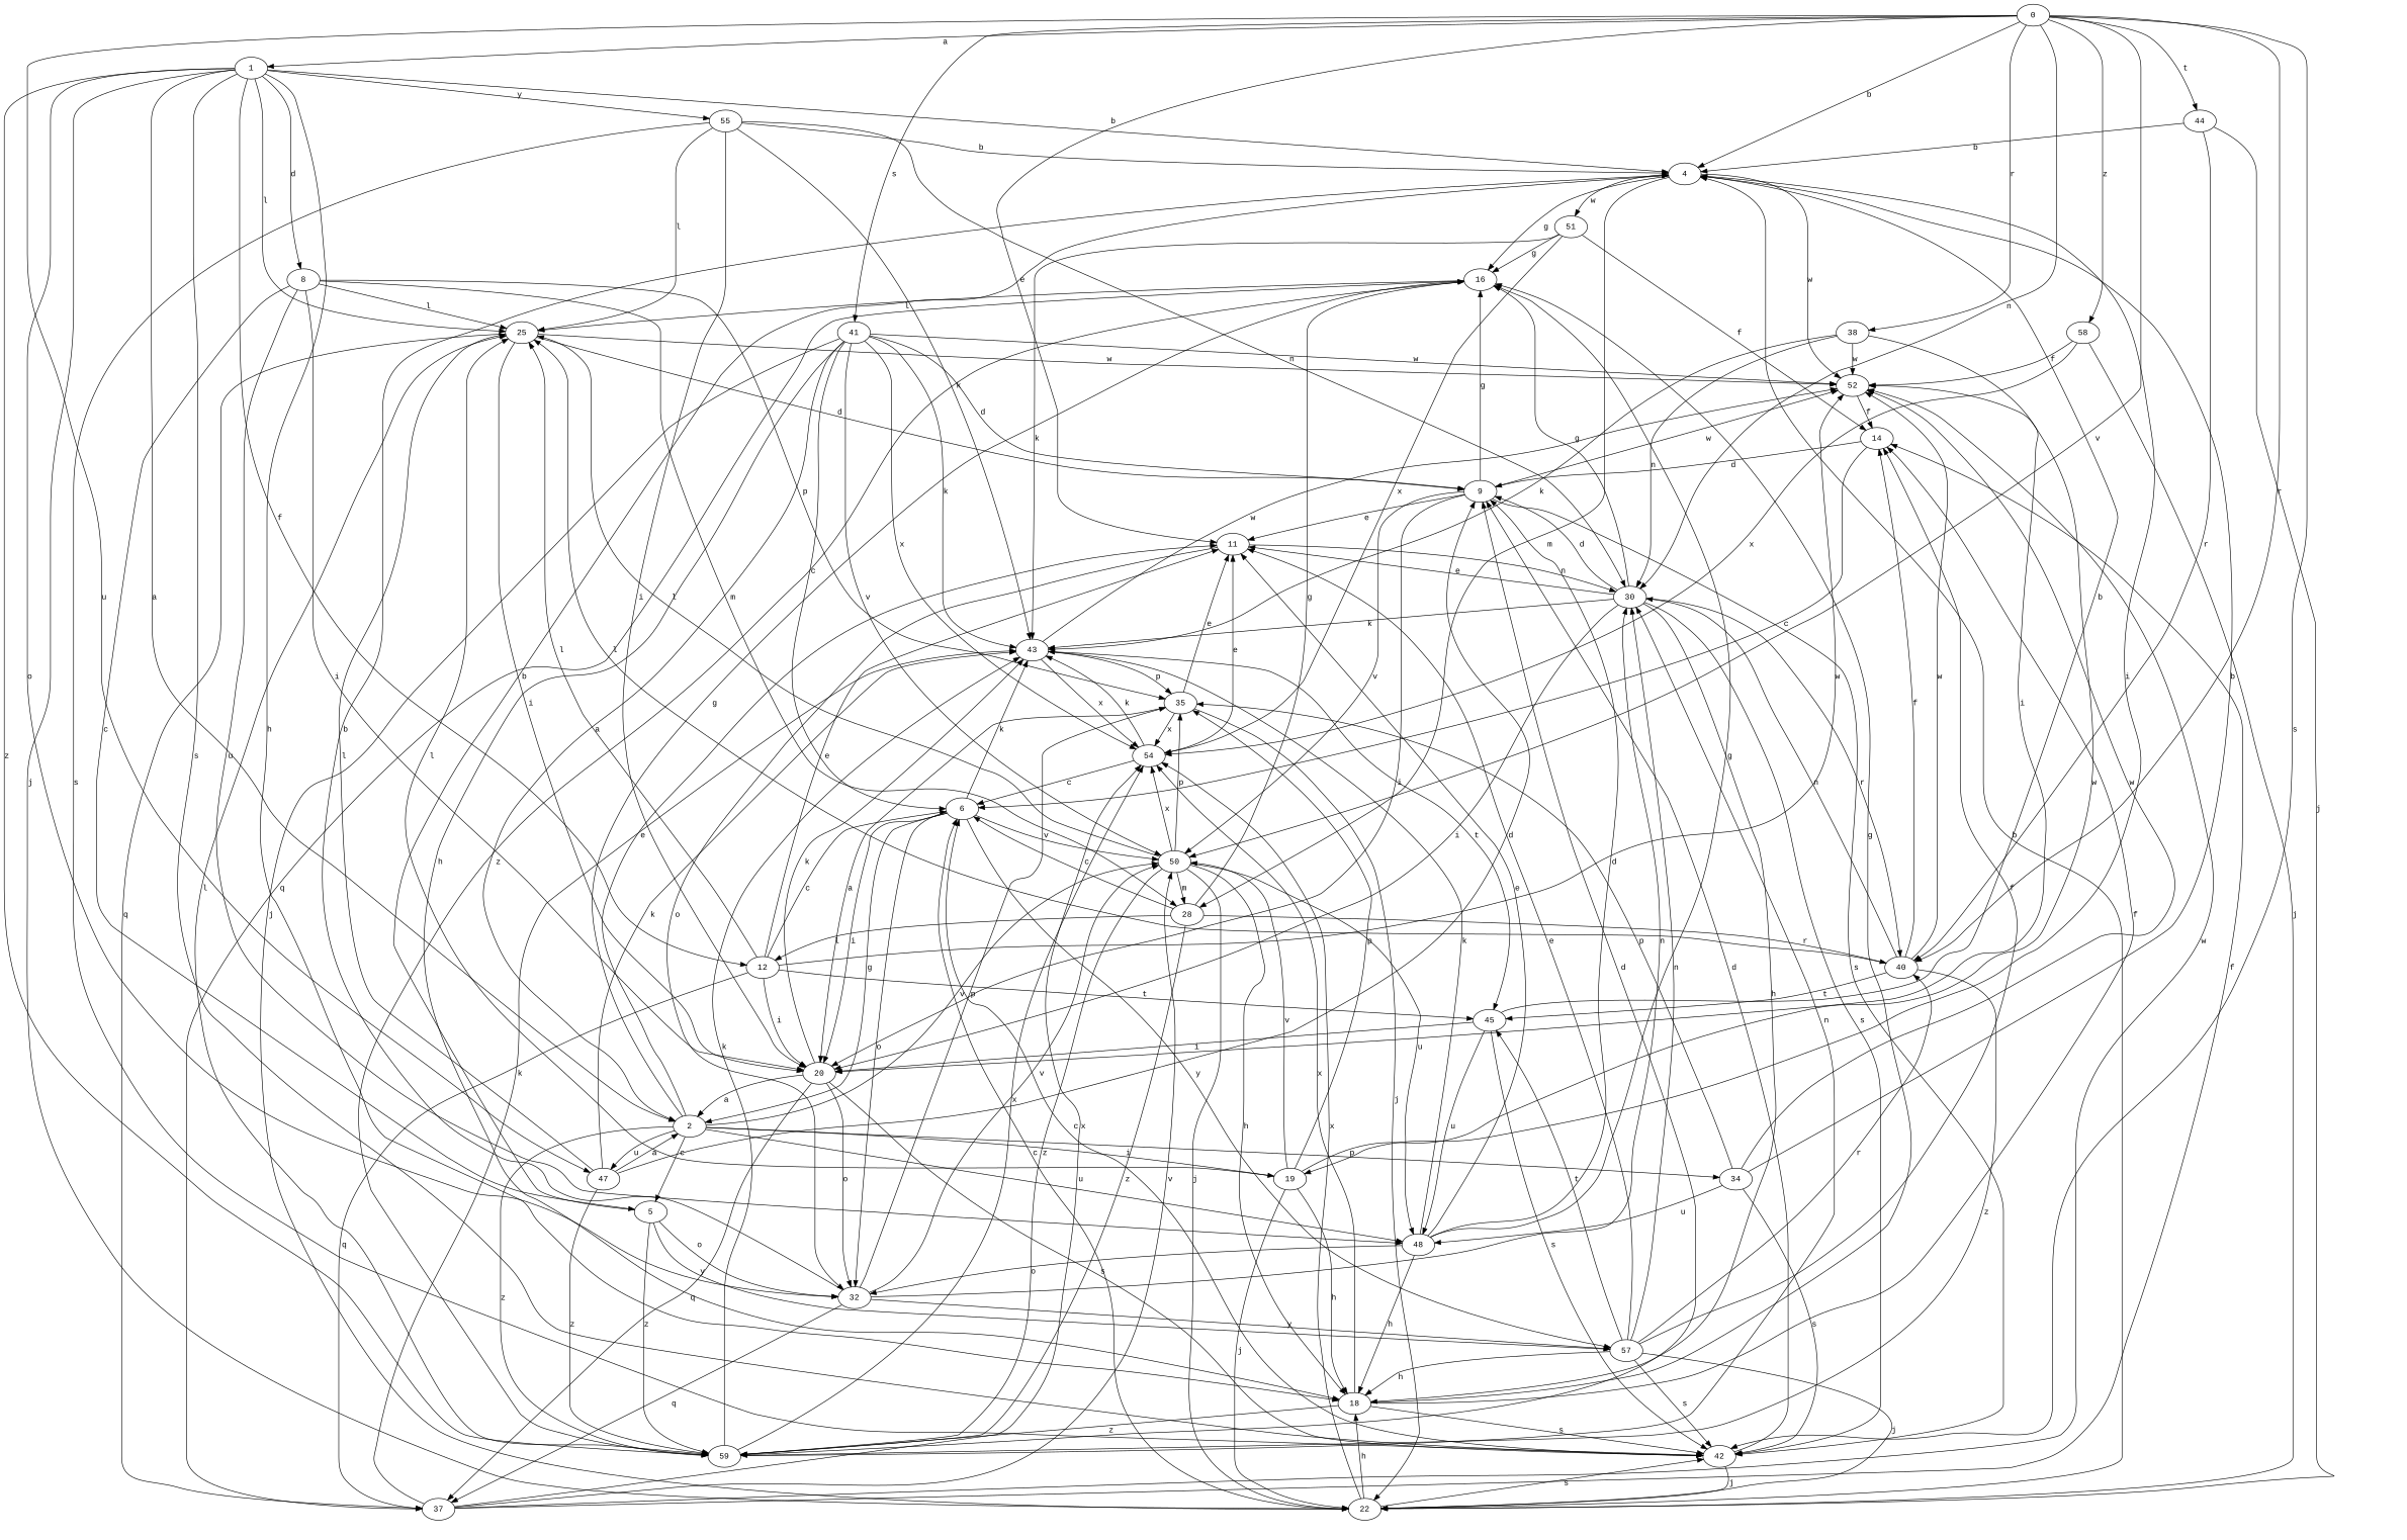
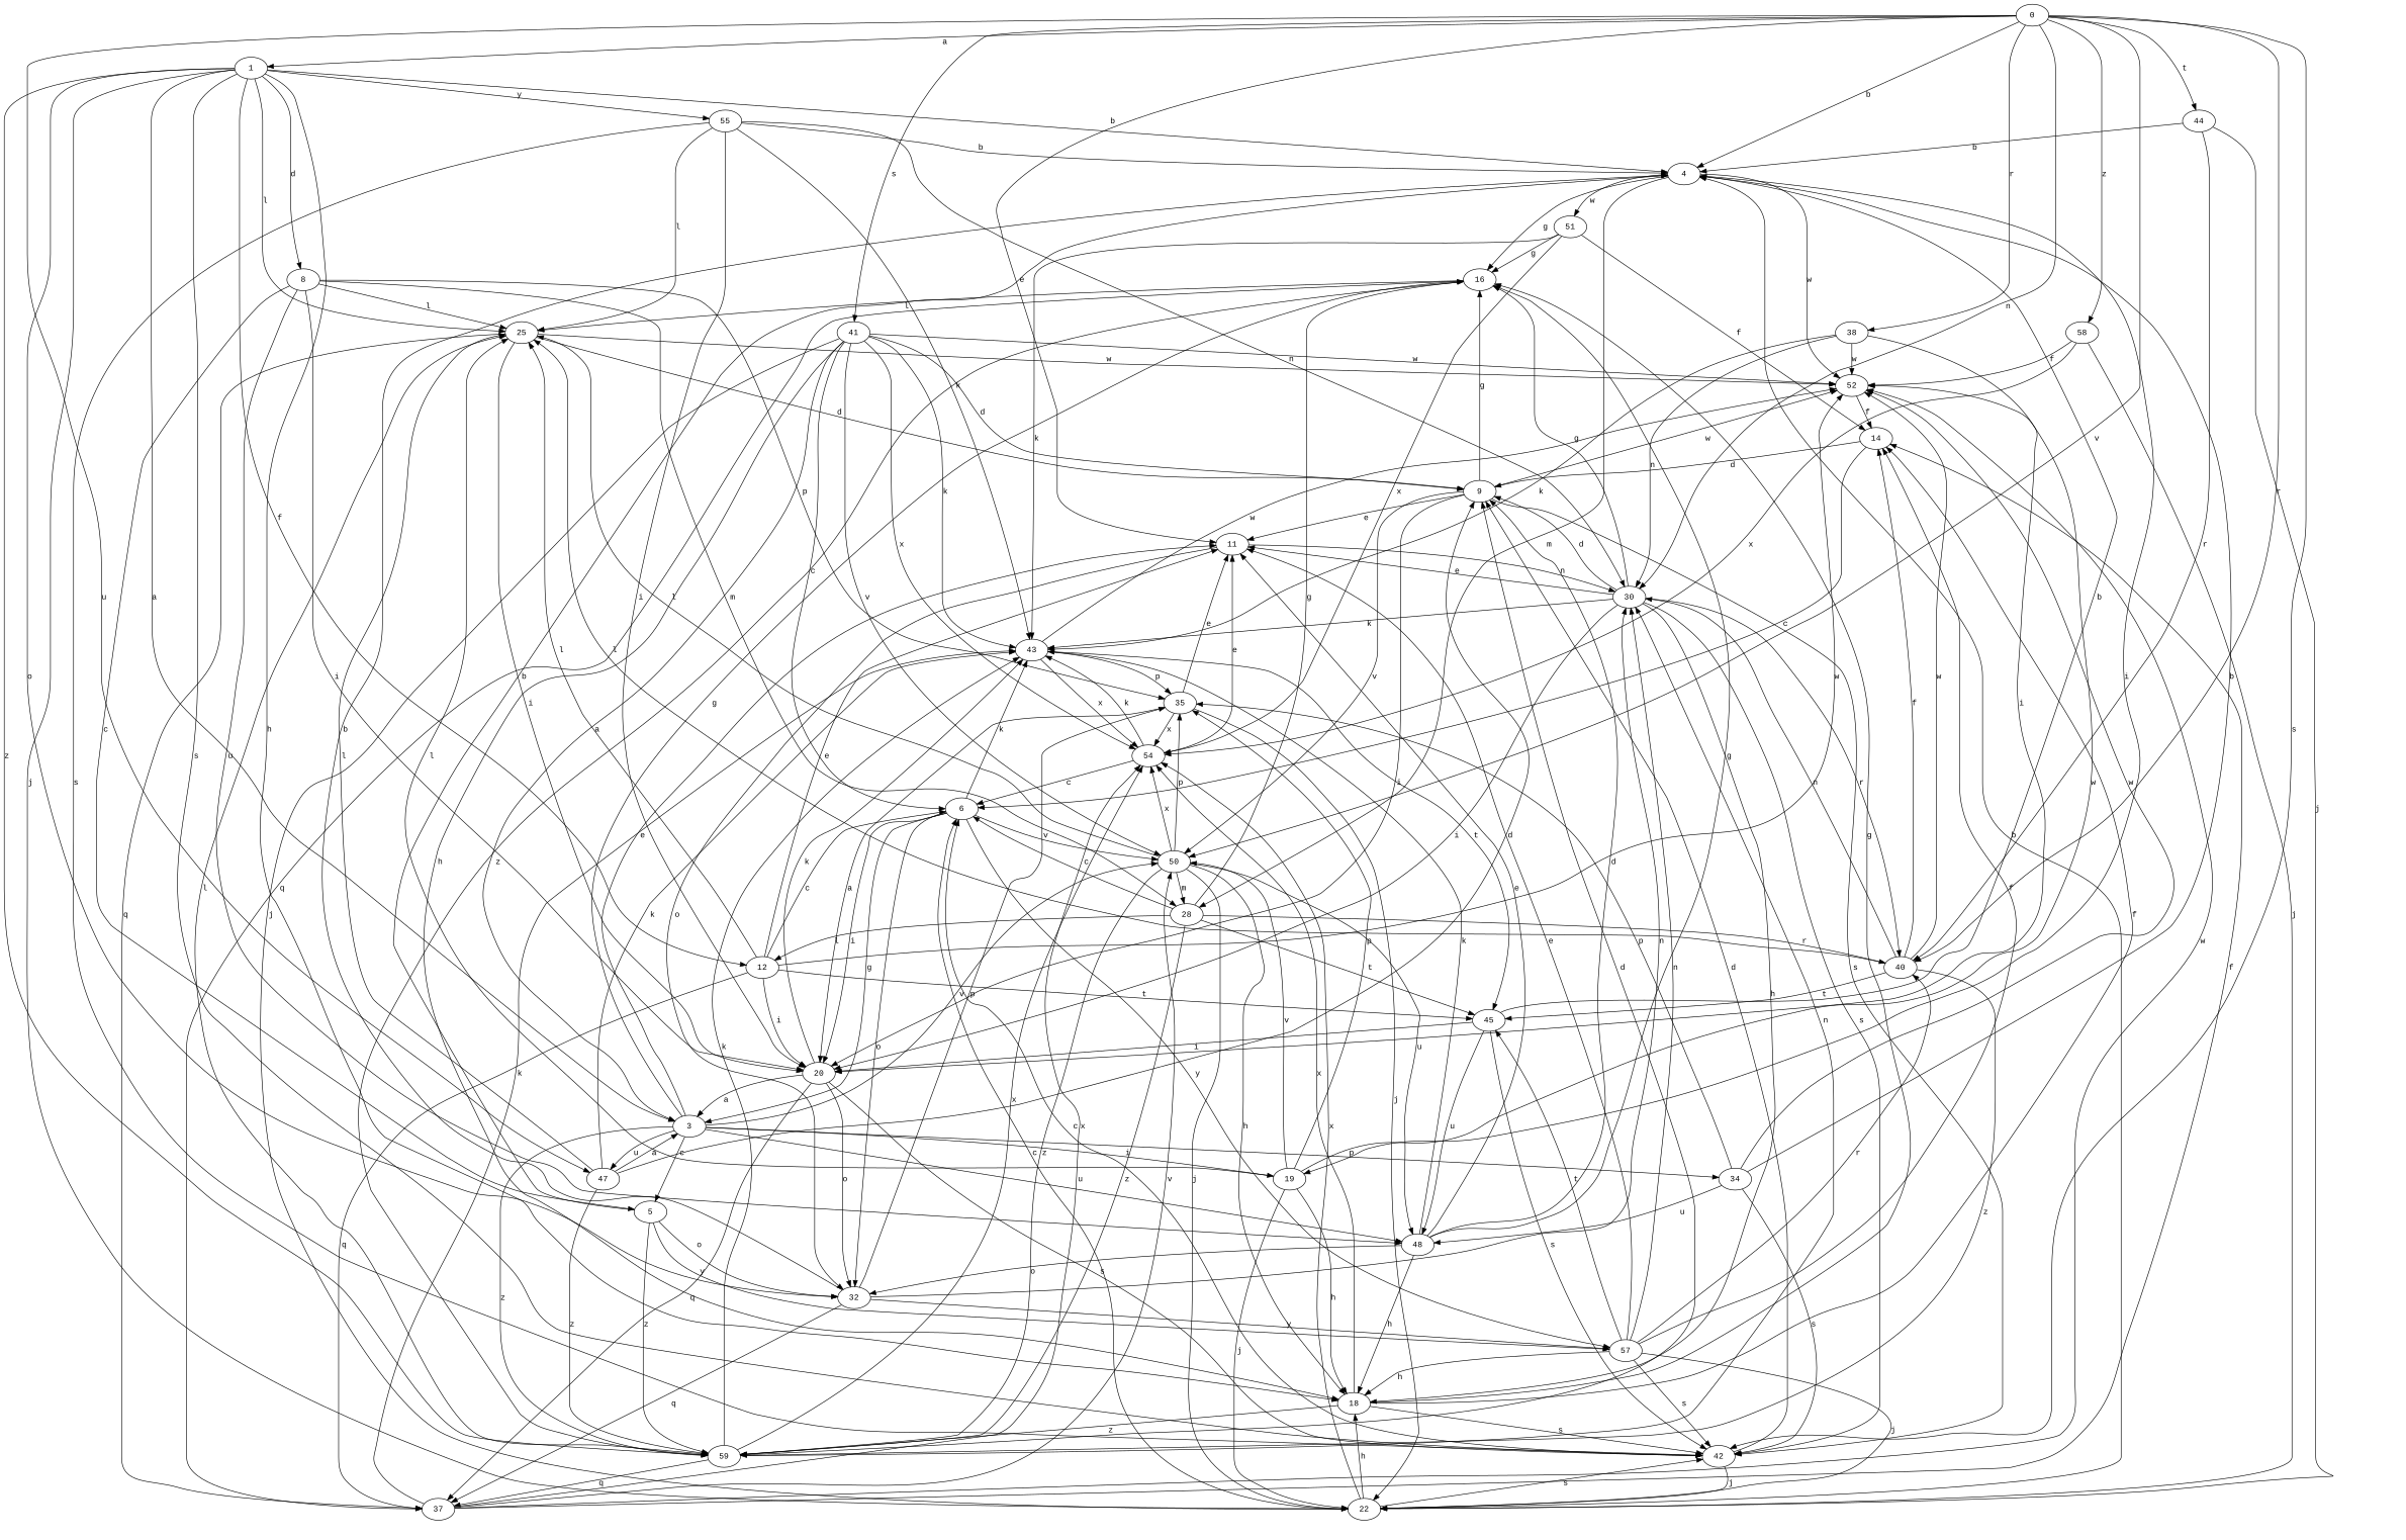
  strict digraph {
    fontname="Liberation Mono"
    node [fontname="Liberation Mono"]
    edge [fontname="Liberation Mono"]
    0
    1
    4
    11
    30
    38
    40
    41
    42
    44
    47
    50
    58
-   2
+   2 [label=3]
    8
    12
    18
    22
    25
    32
    55
    59
    16
    19
    28
    51
    52
    20
    n29 [label=43]
    9
    14
    45
    6
    54
    48
    35
    5
    34
    37
    57
    0 -> 1 [label=a]
    0 -> 4 [label=b]
    0 -> 11 [label=e]
    0 -> 30 [label=n]
    0 -> 38 [label=r]
    0 -> 40 [label=r]
    0 -> 41 [label=s]
    0 -> 42 [label=s]
    0 -> 44 [label=t]
    0 -> 47 [label=u]
    0 -> 50 [label=v]
    0 -> 58 [label=z]
    1 -> 4 [label=b]
    1 -> 42 [label=s]
    1 -> 2 [label=a]
    1 -> 8 [label=d]
    1 -> 12 [label=f]
    1 -> 18 [label=h]
    1 -> 22 [label=j]
    1 -> 25 [label=l]
    1 -> 32 [label=o]
    1 -> 55 [label=y]
    1 -> 59 [label=z]
    4 -> 16 [label=g]
    4 -> 19 [label=i]
    4 -> 28 [label=m]
    4 -> 51 [label=w]
    4 -> 52 [label=w]
    11 -> 30 [label=n]
    11 -> 32 [label=o]
    30 -> 11 [label=e]
    30 -> 40 [label=r]
    30 -> 42 [label=s]
    30 -> 18 [label=h]
    30 -> 16 [label=g]
    30 -> 20 [label=i]
    30 -> n29 [label=k]
    30 -> 9 [label=d]
    38 -> 30 [label=n]
    38 -> 52 [label=w]
    38 -> 20 [label=i]
    38 -> n29 [label=k]
    40 -> 30 [label=n]
    40 -> 25 [label=l]
    40 -> 59 [label=z]
    40 -> 52 [label=w]
    40 -> 14 [label=f]
    40 -> 45 [label=t]
    41 -> 50 [label=v]
    41 -> 2 [label=a]
    41 -> 18 [label=h]
    41 -> 22 [label=j]
    41 -> 52 [label=w]
    41 -> n29 [label=k]
    41 -> 9 [label=d]
    41 -> 6 [label=c]
    41 -> 54 [label=x]
    42 -> 22 [label=j]
    42 -> 9 [label=d]
    42 -> 6 [label=c]
    44 -> 4 [label=b]
    44 -> 40 [label=r]
    44 -> 22 [label=j]
    47 -> 2 [label=a]
    47 -> 25 [label=l]
    47 -> 59 [label=z]
    47 -> n29 [label=k]
    47 -> 9 [label=d]
    50 -> 18 [label=h]
    50 -> 22 [label=j]
    50 -> 25 [label=l]
    50 -> 59 [label=z]
    50 -> 28 [label=m]
    50 -> 54 [label=x]
    50 -> 48 [label=u]
    50 -> 35 [label=p]
    58 -> 22 [label=j]
    58 -> 52 [label=f]
    58 -> 54 [label=x]
    2 -> 11 [label=e]
    2 -> 47 [label=u]
    2 -> 50 [label=v]
    2 -> 59 [label=z]
    2 -> 16 [label=g]
    2 -> 19 [label=i]
    2 -> 48 [label=u]
    2 -> 5 [label=c]
    2 -> 34 [label=p]
    8 -> 25 [label=l]
    8 -> 28 [label=m]
    8 -> 20 [label=i]
    8 -> 48 [label=u]
    8 -> 35 [label=p]
    8 -> 5 [label=c]
    12 -> 11 [label=e]
    12 -> 25 [label=l]
    12 -> 52 [label=w]
    12 -> 20 [label=i]
    12 -> 45 [label=t]
    12 -> 6 [label=c]
    12 -> 37 [label=q]
    18 -> 42 [label=s]
    18 -> 59 [label=z]
    18 -> 16 [label=g]
    18 -> 14 [label=f]
    18 -> 54 [label=x]
    22 -> 4 [label=b]
    22 -> 42 [label=s]
    22 -> 18 [label=h]
    22 -> 6 [label=c]
    22 -> 54 [label=x]
    25 -> 52 [label=w]
    25 -> 20 [label=i]
    25 -> 9 [label=d]
    25 -> 37 [label=q]
    32 -> 4 [label=b]
    32 -> 30 [label=n]
-   32 -> 50 [label=v]
    32 -> 35 [label=p]
    32 -> 37 [label=q]
    32 -> 57 [label=y]
    55 -> 4 [label=b]
    55 -> 30 [label=n]
    55 -> 42 [label=s]
    55 -> 25 [label=l]
    55 -> 20 [label=i]
    55 -> n29 [label=k]
    59 -> 30 [label=n]
    59 -> 25 [label=l]
    59 -> n29 [label=k]
    59 -> 9 [label=d]
    59 -> 54 [label=x]
+   59 -> 37 [label=q]
    16 -> 25 [label=l]
    16 -> 59 [label=z]
    16 -> 37 [label=q]
    19 -> 50 [label=v]
    19 -> 18 [label=h]
    19 -> 22 [label=j]
    19 -> 25 [label=l]
    19 -> 52 [label=w]
    19 -> 35 [label=p]
    28 -> 40 [label=r]
    28 -> 12 [label=l]
    28 -> 59 [label=z]
    28 -> 16 [label=g]
+   28 -> 45 [label=t]
    28 -> 6 [label=c]
    51 -> 16 [label=g]
    51 -> n29 [label=k]
    51 -> 14 [label=f]
    51 -> 54 [label=x]
    52 -> 14 [label=f]
    20 -> 42 [label=s]
    20 -> 2 [label=a]
    20 -> 32 [label=o]
    20 -> n29 [label=k]
    20 -> 37 [label=q]
    n29 -> 52 [label=w]
    n29 -> 45 [label=t]
    n29 -> 54 [label=x]
    n29 -> 35 [label=p]
    9 -> 11 [label=e]
    9 -> 42 [label=s]
    9 -> 50 [label=v]
    9 -> 16 [label=g]
    9 -> 52 [label=w]
    9 -> 20 [label=i]
    14 -> 9 [label=d]
    14 -> 6 [label=c]
    45 -> 4 [label=b]
    45 -> 42 [label=s]
    45 -> 20 [label=i]
    45 -> 48 [label=u]
    6 -> 50 [label=v]
    6 -> 2 [label=g]
    6 -> 32 [label=o]
    6 -> 20 [label=i]
    6 -> n29 [label=k]
    6 -> 57 [label=y]
    54 -> 11 [label=e]
    54 -> n29 [label=k]
    54 -> 6 [label=c]
    48 -> 11 [label=e]
    48 -> 18 [label=h]
    48 -> 32 [label=o]
    48 -> 16 [label=g]
    48 -> n29 [label=k]
    48 -> 9 [label=d]
    35 -> 11 [label=e]
    35 -> 22 [label=j]
    35 -> 20 [label=a]
    35 -> 54 [label=x]
    5 -> 4 [label=b]
    5 -> 32 [label=o]
    5 -> 59 [label=z]
    5 -> 57 [label=y]
    34 -> 4 [label=b]
    34 -> 42 [label=s]
    34 -> 52 [label=w]
    34 -> 48 [label=u]
    34 -> 35 [label=p]
    37 -> 50 [label=v]
    37 -> 52 [label=w]
    37 -> n29 [label=k]
    37 -> 14 [label=f]
    37 -> 54 [label=x]
    57 -> 11 [label=e]
    57 -> 30 [label=n]
    57 -> 40 [label=r]
    57 -> 42 [label=s]
    57 -> 18 [label=h]
    57 -> 22 [label=j]
    57 -> 14 [label=f]
    57 -> 45 [label=t]
  }
